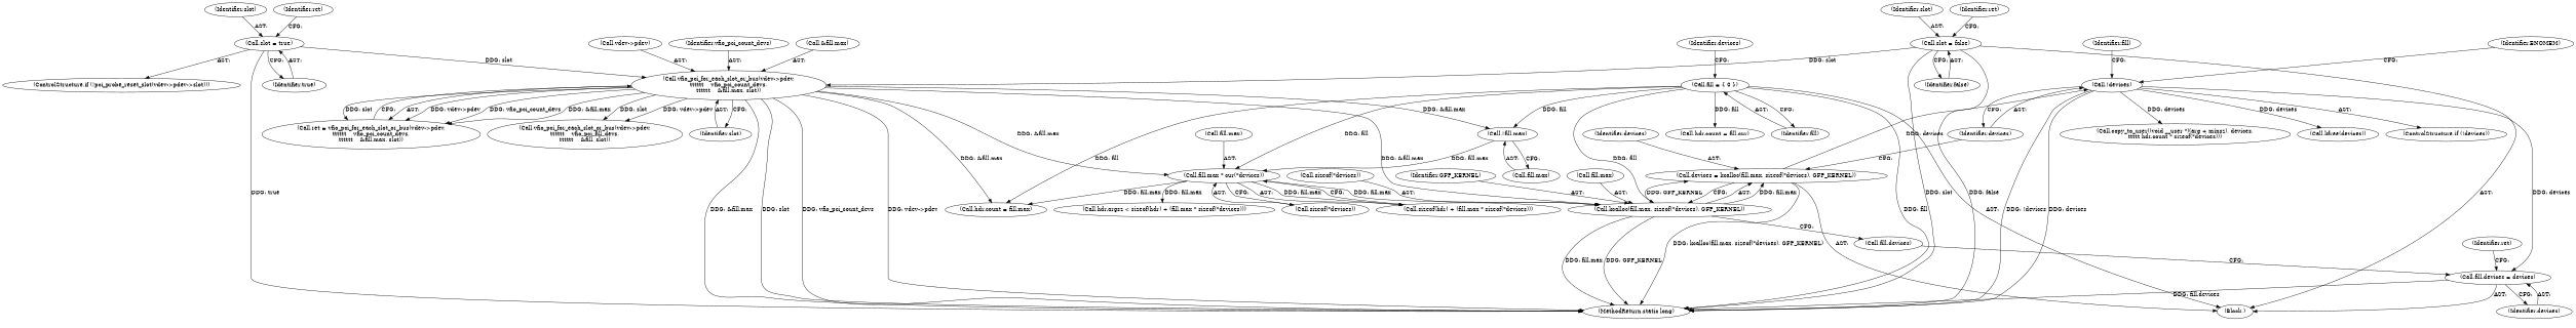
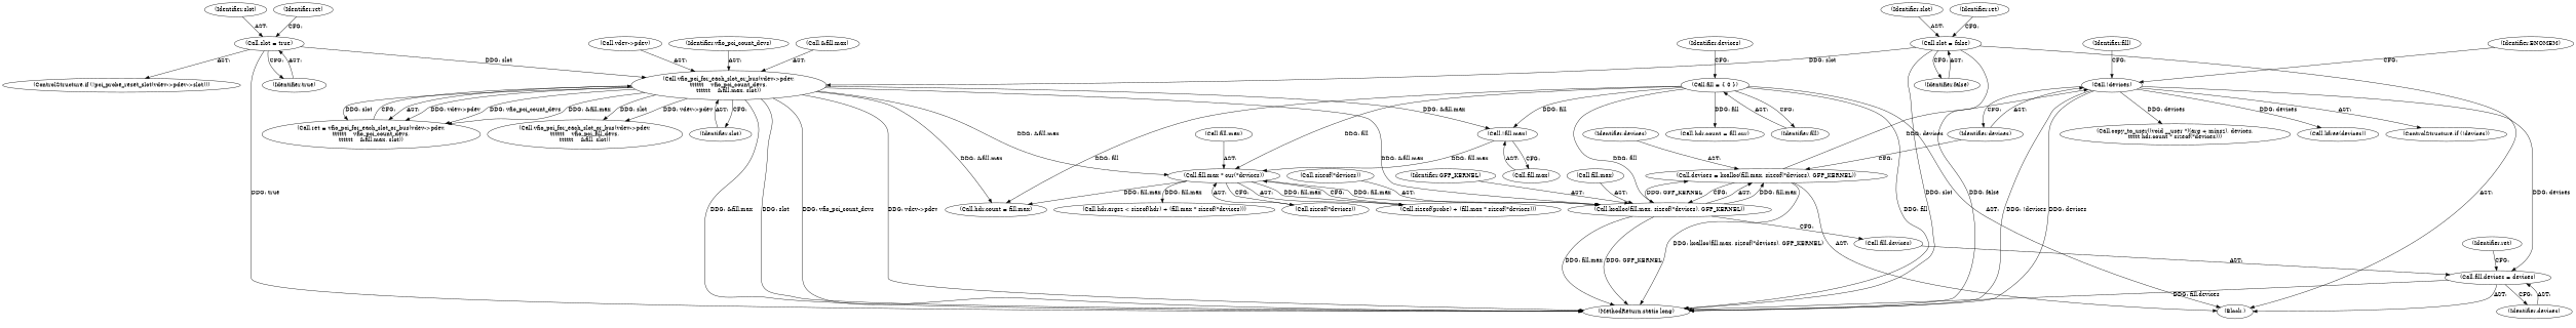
  digraph {
    n1 [label="(Call,fill.devices = devices)"]
    n2 [label="(MethodReturn,static long)"]
    n3 [label="(Block,)"]
    n4 [label="(Identifier,devices)"]
    n5 [label="(Call,!devices)"]
    n6 [label="(ControlStructure,if (!devices))"]
    n7 [label="(Call,copy_to_user((void __user *)(arg + minsz), devices,\n\t\t\t\t\t hdr.count * sizeof(*devices)))"]
    n8 [label="(Identifier,devices)"]
    n9 [label="(Call,kfree(devices))"]
    n10 [label="(Call,devices = kcalloc(fill.max, sizeof(*devices), GFP_KERNEL))"]
    n11 [label="(Call,kcalloc(fill.max, sizeof(*devices), GFP_KERNEL))"]
    n12 [label="(Call,fill.devices)"]
    n13 [label="(Identifier,GFP_KERNEL)"]
    n14 [label="(Call,fill.max * cur(*devices))"]
-   n15 [label="(Call,sizeof(hdr) + (fill.max * sizeof(*devices)))"]
+   n15 [label="(Call,sizeof(probe) + (fill.max * sizeof(*devices)))"]
    n16 [label="(Call,hdr.count = fill.max)"]
    n17 [label="(Call,hdr.argsz < sizeof(hdr) + (fill.max * sizeof(*devices)))"]
    n18 [label="(Call,sizeof(*devices))"]
    n19 [label="(Call,!fill.max)"]
    n20 [label="(Call,fill.max)"]
    n21 [label="(Call,fill = { 0 })"]
    n22 [label="(Call,hdr.count = fill.cur)"]
    n23 [label="(Identifier,fill)"]
    n24 [label="(Call,vfio_pci_for_each_slot_or_bus(vdev->pdev,\n\t\t\t\t\t\t    vfio_pci_count_devs,\n\t\t\t\t\t\t    &fill.max, slot))"]
    n25 [label="(Call,ret = vfio_pci_for_each_slot_or_bus(vdev->pdev,\n\t\t\t\t\t\t    vfio_pci_count_devs,\n\t\t\t\t\t\t    &fill.max, slot))"]
    n26 [label="(Call,vfio_pci_for_each_slot_or_bus(vdev->pdev,\n\t\t\t\t\t\t    vfio_pci_fill_devs,\n\t\t\t\t\t\t    &fill, slot))"]
    n27 [label="(Identifier,slot)"]
    n28 [label="(Call,slot = true)"]
    n29 [label="(ControlStructure,if (!pci_probe_reset_slot(vdev->pdev->slot)))"]
    n30 [label="(Identifier,true)"]
    n31 [label="(Call,slot = false)"]
    n32 [label="(Identifier,false)"]
    n33 [label="(Identifier,slot)"]
    n34 [label="(Identifier,devices)"]
    n35 [label="(Call,&fill.max)"]
    n36 [label="(Identifier,slot)"]
    n37 [label="(Call,fill.max)"]
    n38 [label="(Call,sizeof(*devices))"]
    n39 [label="(Call,fill.max)"]
    n40 [label="(Identifier,fill)"]
    n41 [label="(Call,vdev->pdev)"]
    n42 [label="(Identifier,ret)"]
    n43 [label="(Identifier,ENOMEM)"]
    n44 [label="(Identifier,ret)"]
    n45 [label="(Identifier,devices)"]
    n46 [label="(Identifier,ret)"]
    n47 [label="(Identifier,vfio_pci_count_devs)"]
    n1 -> n2 [label="DDG: fill.devices"]
    n1 -> n3 [label="AST: "]
    n1 -> n4 [label="CFG: "]
    n4 -> n1 [label="AST: "]
    n5 -> n1 [label="DDG: devices"]
    n5 -> n2 [label="DDG: devices"]
    n5 -> n2 [label="DDG: !devices"]
    n5 -> n6 [label="AST: "]
    n5 -> n7 [label="DDG: devices"]
    n5 -> n8 [label="CFG: "]
    n5 -> n9 [label="DDG: devices"]
    n8 -> n5 [label="AST: "]
    n8 -> n10 [label="CFG: "]
    n10 -> n2 [label="DDG: kcalloc(fill.max, sizeof(*devices), GFP_KERNEL)"]
    n10 -> n3 [label="AST: "]
    n10 -> n5 [label="DDG: devices"]
    n10 -> n11 [label="CFG: "]
    n11 -> n2 [label="DDG: GFP_KERNEL"]
    n11 -> n2 [label="DDG: fill.max"]
    n11 -> n10 [label="AST: "]
    n11 -> n10 [label="DDG: fill.max"]
    n11 -> n10 [label="DDG: GFP_KERNEL"]
    n11 -> n12 [label="CFG: "]
-   n12 -> n1 [label="CFG: "]
+   n12 -> n1 [label="AST: "]
    n13 -> n11 [label="AST: "]
    n14 -> n11 [label="DDG: fill.max"]
    n14 -> n15 [label="AST: "]
    n14 -> n15 [label="DDG: fill.max"]
    n14 -> n16 [label="DDG: fill.max"]
    n14 -> n17 [label="DDG: fill.max"]
    n14 -> n18 [label="CFG: "]
    n15 -> n14 [label="CFG: "]
    n18 -> n14 [label="AST: "]
    n19 -> n14 [label="DDG: fill.max"]
    n19 -> n20 [label="CFG: "]
    n20 -> n19 [label="AST: "]
    n21 -> n2 [label="DDG: fill"]
    n21 -> n3 [label="AST: "]
    n21 -> n11 [label="DDG: fill"]
    n21 -> n14 [label="DDG: fill"]
    n21 -> n16 [label="DDG: fill"]
    n21 -> n19 [label="DDG: fill"]
    n21 -> n22 [label="DDG: fill"]
    n21 -> n23 [label="CFG: "]
    n23 -> n21 [label="AST: "]
    n24 -> n2 [label="DDG: slot"]
    n24 -> n2 [label="DDG: vdev->pdev"]
    n24 -> n2 [label="DDG: &fill.max"]
    n24 -> n2 [label="DDG: vfio_pci_count_devs"]
    n24 -> n11 [label="DDG: &fill.max"]
    n24 -> n14 [label="DDG: &fill.max"]
    n24 -> n16 [label="DDG: &fill.max"]
    n24 -> n19 [label="DDG: &fill.max"]
    n24 -> n25 [label="AST: "]
    n24 -> n25 [label="DDG: vdev->pdev"]
    n24 -> n25 [label="DDG: vfio_pci_count_devs"]
    n24 -> n25 [label="DDG: &fill.max"]
    n24 -> n25 [label="DDG: slot"]
    n24 -> n26 [label="DDG: vdev->pdev"]
    n24 -> n26 [label="DDG: slot"]
    n24 -> n27 [label="CFG: "]
    n25 -> n24 [label="CFG: "]
    n27 -> n24 [label="AST: "]
    n28 -> n2 [label="DDG: true"]
    n28 -> n24 [label="DDG: slot"]
    n28 -> n29 [label="AST: "]
    n28 -> n30 [label="CFG: "]
    n30 -> n28 [label="AST: "]
    n31 -> n2 [label="DDG: false"]
    n31 -> n2 [label="DDG: slot"]
    n31 -> n3 [label="AST: "]
    n31 -> n24 [label="DDG: slot"]
    n31 -> n32 [label="CFG: "]
    n32 -> n31 [label="AST: "]
    n33 -> n31 [label="AST: "]
    n34 -> n21 [label="CFG: "]
    n35 -> n24 [label="AST: "]
    n36 -> n28 [label="AST: "]
    n37 -> n11 [label="AST: "]
    n38 -> n11 [label="AST: "]
    n39 -> n14 [label="AST: "]
    n40 -> n5 [label="CFG: "]
    n41 -> n24 [label="AST: "]
    n42 -> n28 [label="CFG: "]
    n43 -> n5 [label="CFG: "]
    n44 -> n31 [label="CFG: "]
    n45 -> n10 [label="AST: "]
    n46 -> n1 [label="CFG: "]
    n47 -> n24 [label="AST: "]
  }
